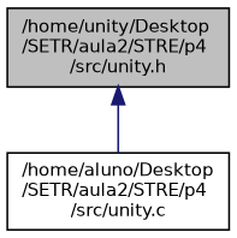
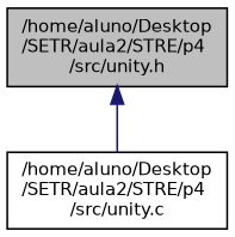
  digraph {
    node [color=black fontname=Helvetica fontsize=10 shape=record style=filled]
-   n1 [fillcolor=grey75 fontcolor=black height=0.2 label="/home/unity/Desktop\l/SETR/aula2/STRE/p4\l/src/unity.h" width=0.4]
+   n1 [fillcolor=grey75 fontcolor=black height=0.2 label="/home/aluno/Desktop\l/SETR/aula2/STRE/p4\l/src/unity.h" width=0.4]
    n2 [fillcolor=white height=0.2 label="/home/aluno/Desktop\l/SETR/aula2/STRE/p4\l/src/unity.c" width=0.4]
    n1 -> n2 [color=midnightblue dir=back fontname=Helvetica fontsize=10 labelfontname=Helvetica labelfontsize=10 style=solid]
  }
